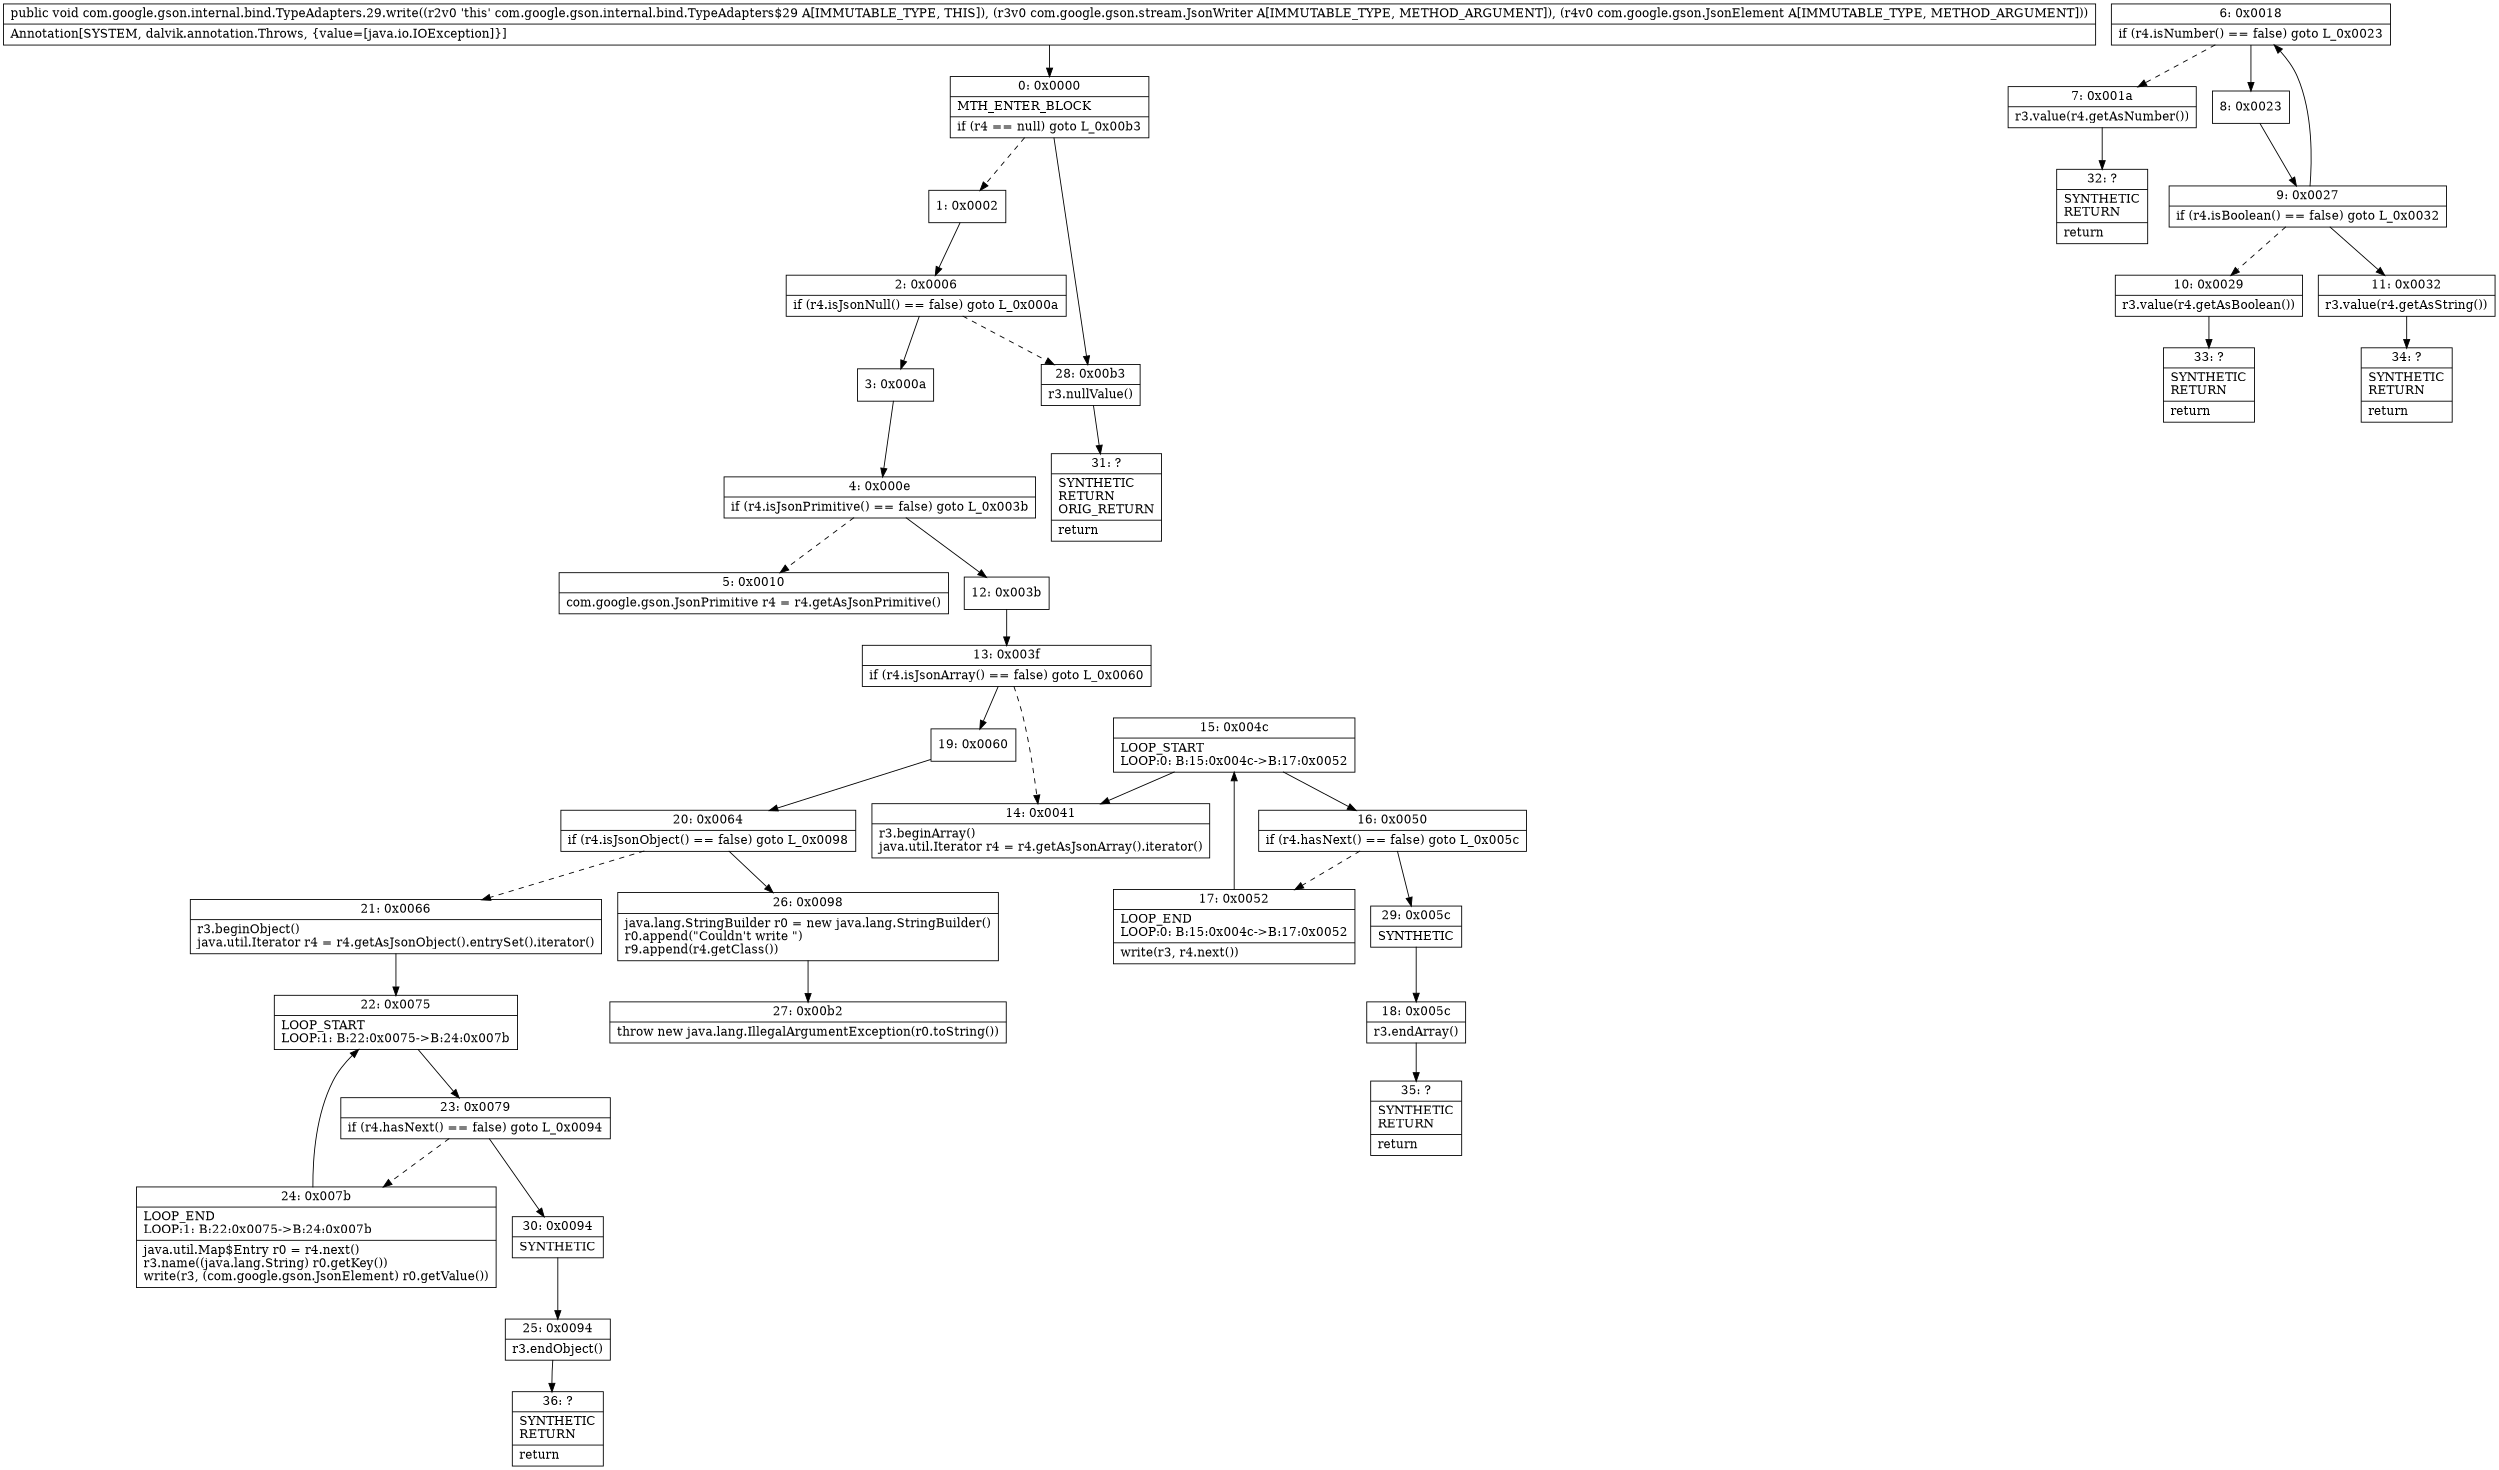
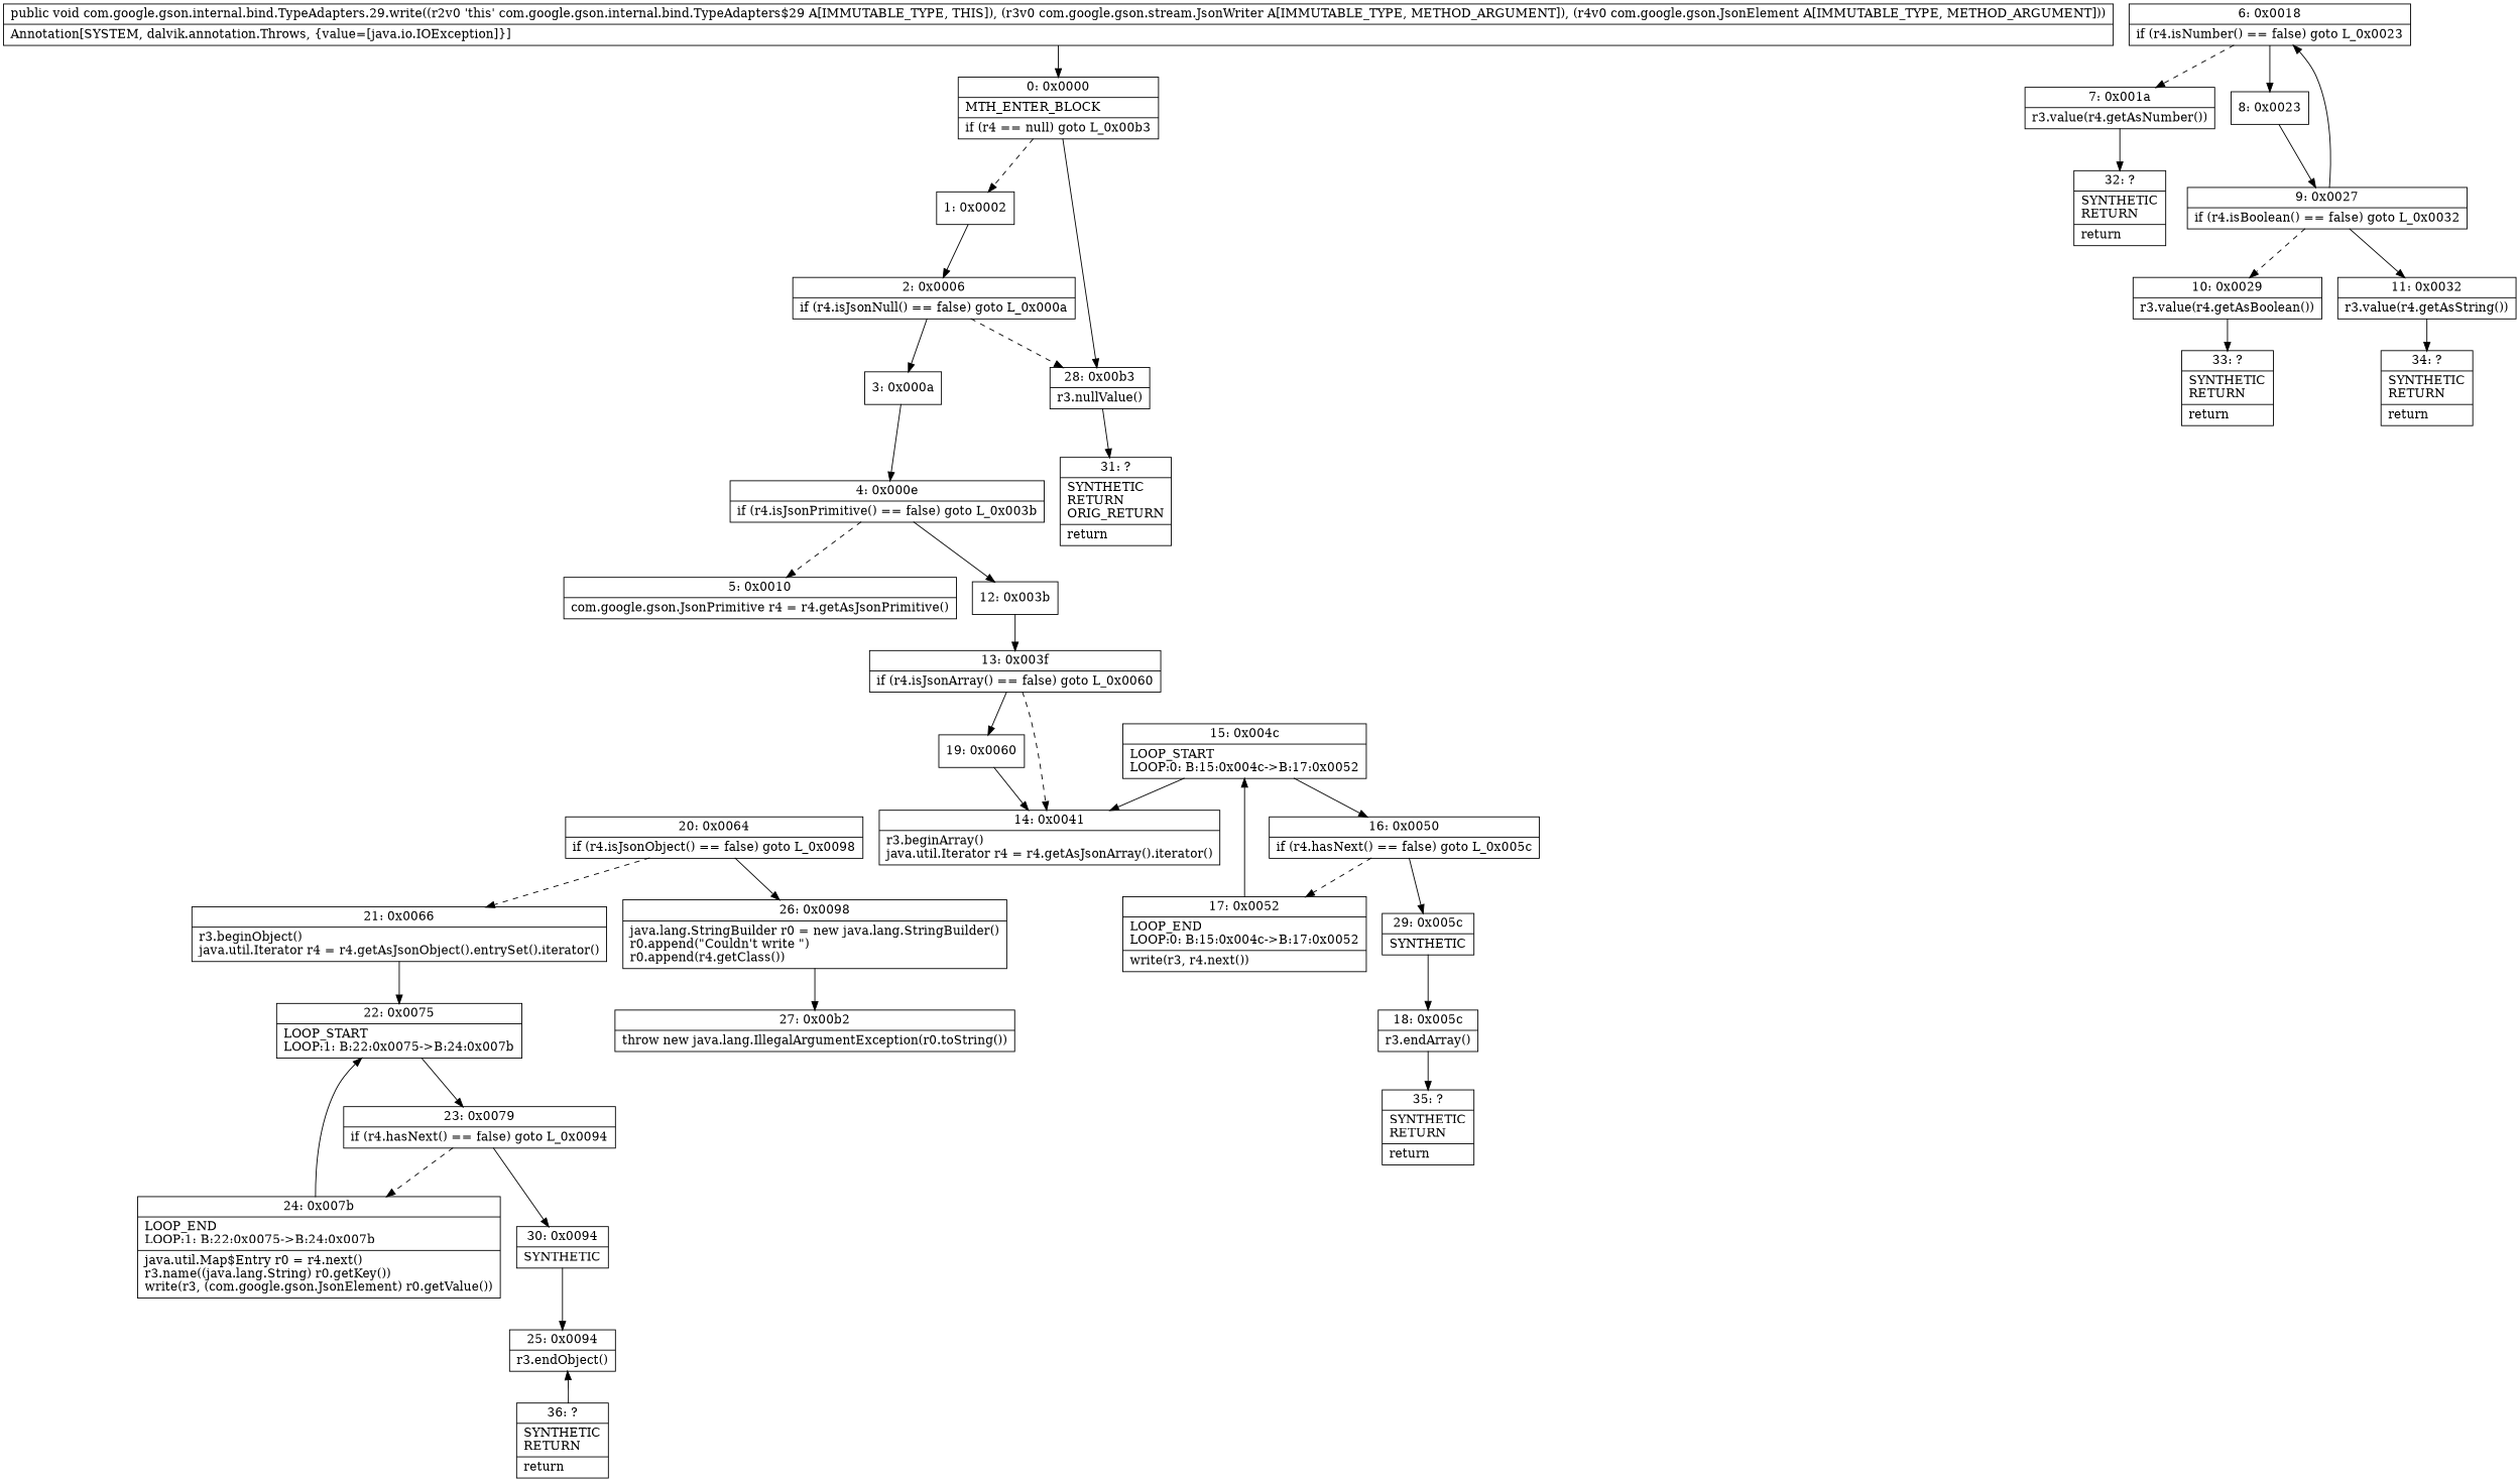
  digraph {
    node [shape=record]
    n1 [label="{0\:\ 0x0000|MTH_ENTER_BLOCK\l|if (r4 == null) goto L_0x00b3\l}"]
    n2 [label="{1\:\ 0x0002}"]
    n3 [label="{28\:\ 0x00b3|r3.nullValue()\l}"]
    n4 [label="{2\:\ 0x0006|if (r4.isJsonNull() == false) goto L_0x000a\l}"]
    n5 [label="{31\:\ ?|SYNTHETIC\lRETURN\lORIG_RETURN\l|return\l}"]
    n6 [label="{3\:\ 0x000a}"]
    n7 [label="{4\:\ 0x000e|if (r4.isJsonPrimitive() == false) goto L_0x003b\l}"]
    n8 [label="{5\:\ 0x0010|com.google.gson.JsonPrimitive r4 = r4.getAsJsonPrimitive()\l}"]
    n9 [label="{12\:\ 0x003b}"]
    n10 [label="{13\:\ 0x003f|if (r4.isJsonArray() == false) goto L_0x0060\l}"]
    n11 [label="{6\:\ 0x0018|if (r4.isNumber() == false) goto L_0x0023\l}"]
    n12 [label="{7\:\ 0x001a|r3.value(r4.getAsNumber())\l}"]
    n13 [label="{8\:\ 0x0023}"]
    n14 [label="{32\:\ ?|SYNTHETIC\lRETURN\l|return\l}"]
    n15 [label="{9\:\ 0x0027|if (r4.isBoolean() == false) goto L_0x0032\l}"]
    n16 [label="{10\:\ 0x0029|r3.value(r4.getAsBoolean())\l}"]
    n17 [label="{11\:\ 0x0032|r3.value(r4.getAsString())\l}"]
    n18 [label="{33\:\ ?|SYNTHETIC\lRETURN\l|return\l}"]
    n19 [label="{34\:\ ?|SYNTHETIC\lRETURN\l|return\l}"]
    n20 [label="{14\:\ 0x0041|r3.beginArray()\ljava.util.Iterator r4 = r4.getAsJsonArray().iterator()\l}"]
    n21 [label="{19\:\ 0x0060}"]
    n22 [label="{20\:\ 0x0064|if (r4.isJsonObject() == false) goto L_0x0098\l}"]
    n23 [label="{15\:\ 0x004c|LOOP_START\lLOOP:0: B:15:0x004c\-\>B:17:0x0052\l}"]
    n24 [label="{16\:\ 0x0050|if (r4.hasNext() == false) goto L_0x005c\l}"]
    n25 [label="{17\:\ 0x0052|LOOP_END\lLOOP:0: B:15:0x004c\-\>B:17:0x0052\l|write(r3, r4.next())\l}"]
    n26 [label="{29\:\ 0x005c|SYNTHETIC\l}"]
    n27 [label="{18\:\ 0x005c|r3.endArray()\l}"]
    n28 [label="{35\:\ ?|SYNTHETIC\lRETURN\l|return\l}"]
    n29 [label="{21\:\ 0x0066|r3.beginObject()\ljava.util.Iterator r4 = r4.getAsJsonObject().entrySet().iterator()\l}"]
-   n30 [label="{26\:\ 0x0098|java.lang.StringBuilder r0 = new java.lang.StringBuilder()\lr0.append(\"Couldn't write \")\lr9.append(r4.getClass())\l}"]
+   n30 [label="{26\:\ 0x0098|java.lang.StringBuilder r0 = new java.lang.StringBuilder()\lr0.append(\"Couldn't write \")\lr0.append(r4.getClass())\l}"]
    n31 [label="{22\:\ 0x0075|LOOP_START\lLOOP:1: B:22:0x0075\-\>B:24:0x007b\l}"]
    n32 [label="{27\:\ 0x00b2|throw new java.lang.IllegalArgumentException(r0.toString())\l}"]
    n33 [label="{23\:\ 0x0079|if (r4.hasNext() == false) goto L_0x0094\l}"]
    n34 [label="{24\:\ 0x007b|LOOP_END\lLOOP:1: B:22:0x0075\-\>B:24:0x007b\l|java.util.Map$Entry r0 = r4.next()\lr3.name((java.lang.String) r0.getKey())\lwrite(r3, (com.google.gson.JsonElement) r0.getValue())\l}"]
    n35 [label="{30\:\ 0x0094|SYNTHETIC\l}"]
    n36 [label="{25\:\ 0x0094|r3.endObject()\l}"]
    n37 [label="{36\:\ ?|SYNTHETIC\lRETURN\l|return\l}"]
    n38 [label="{public void com.google.gson.internal.bind.TypeAdapters.29.write((r2v0 'this' com.google.gson.internal.bind.TypeAdapters$29 A[IMMUTABLE_TYPE, THIS]), (r3v0 com.google.gson.stream.JsonWriter A[IMMUTABLE_TYPE, METHOD_ARGUMENT]), (r4v0 com.google.gson.JsonElement A[IMMUTABLE_TYPE, METHOD_ARGUMENT]))  | Annotation[SYSTEM, dalvik.annotation.Throws, \{value=[java.io.IOException]\}]\l}"]
    n1 -> n2 [style=dashed]
    n1 -> n3
    n2 -> n4
    n3 -> n5
    n4 -> n3 [style=dashed]
    n4 -> n6
    n6 -> n7
    n7 -> n8 [style=dashed]
    n7 -> n9
    n9 -> n10
    n10 -> n20 [style=dashed]
    n10 -> n21
    n11 -> n12 [style=dashed]
    n11 -> n13
    n12 -> n14
    n13 -> n15
    n15 -> n11
    n15 -> n16 [style=dashed]
    n15 -> n17
    n16 -> n18
    n17 -> n19
-   n21 -> n22
+   n21 -> n20
    n22 -> n29 [style=dashed]
    n22 -> n30
    n23 -> n20
    n23 -> n24
    n24 -> n25 [style=dashed]
    n24 -> n26
    n25 -> n23
    n26 -> n27
    n27 -> n28
    n29 -> n31
    n30 -> n32
    n31 -> n33
    n33 -> n34 [style=dashed]
    n33 -> n35
    n34 -> n31
    n35 -> n36
-   n36 -> n37
+   n37 -> n36
    n38 -> n1
  }
